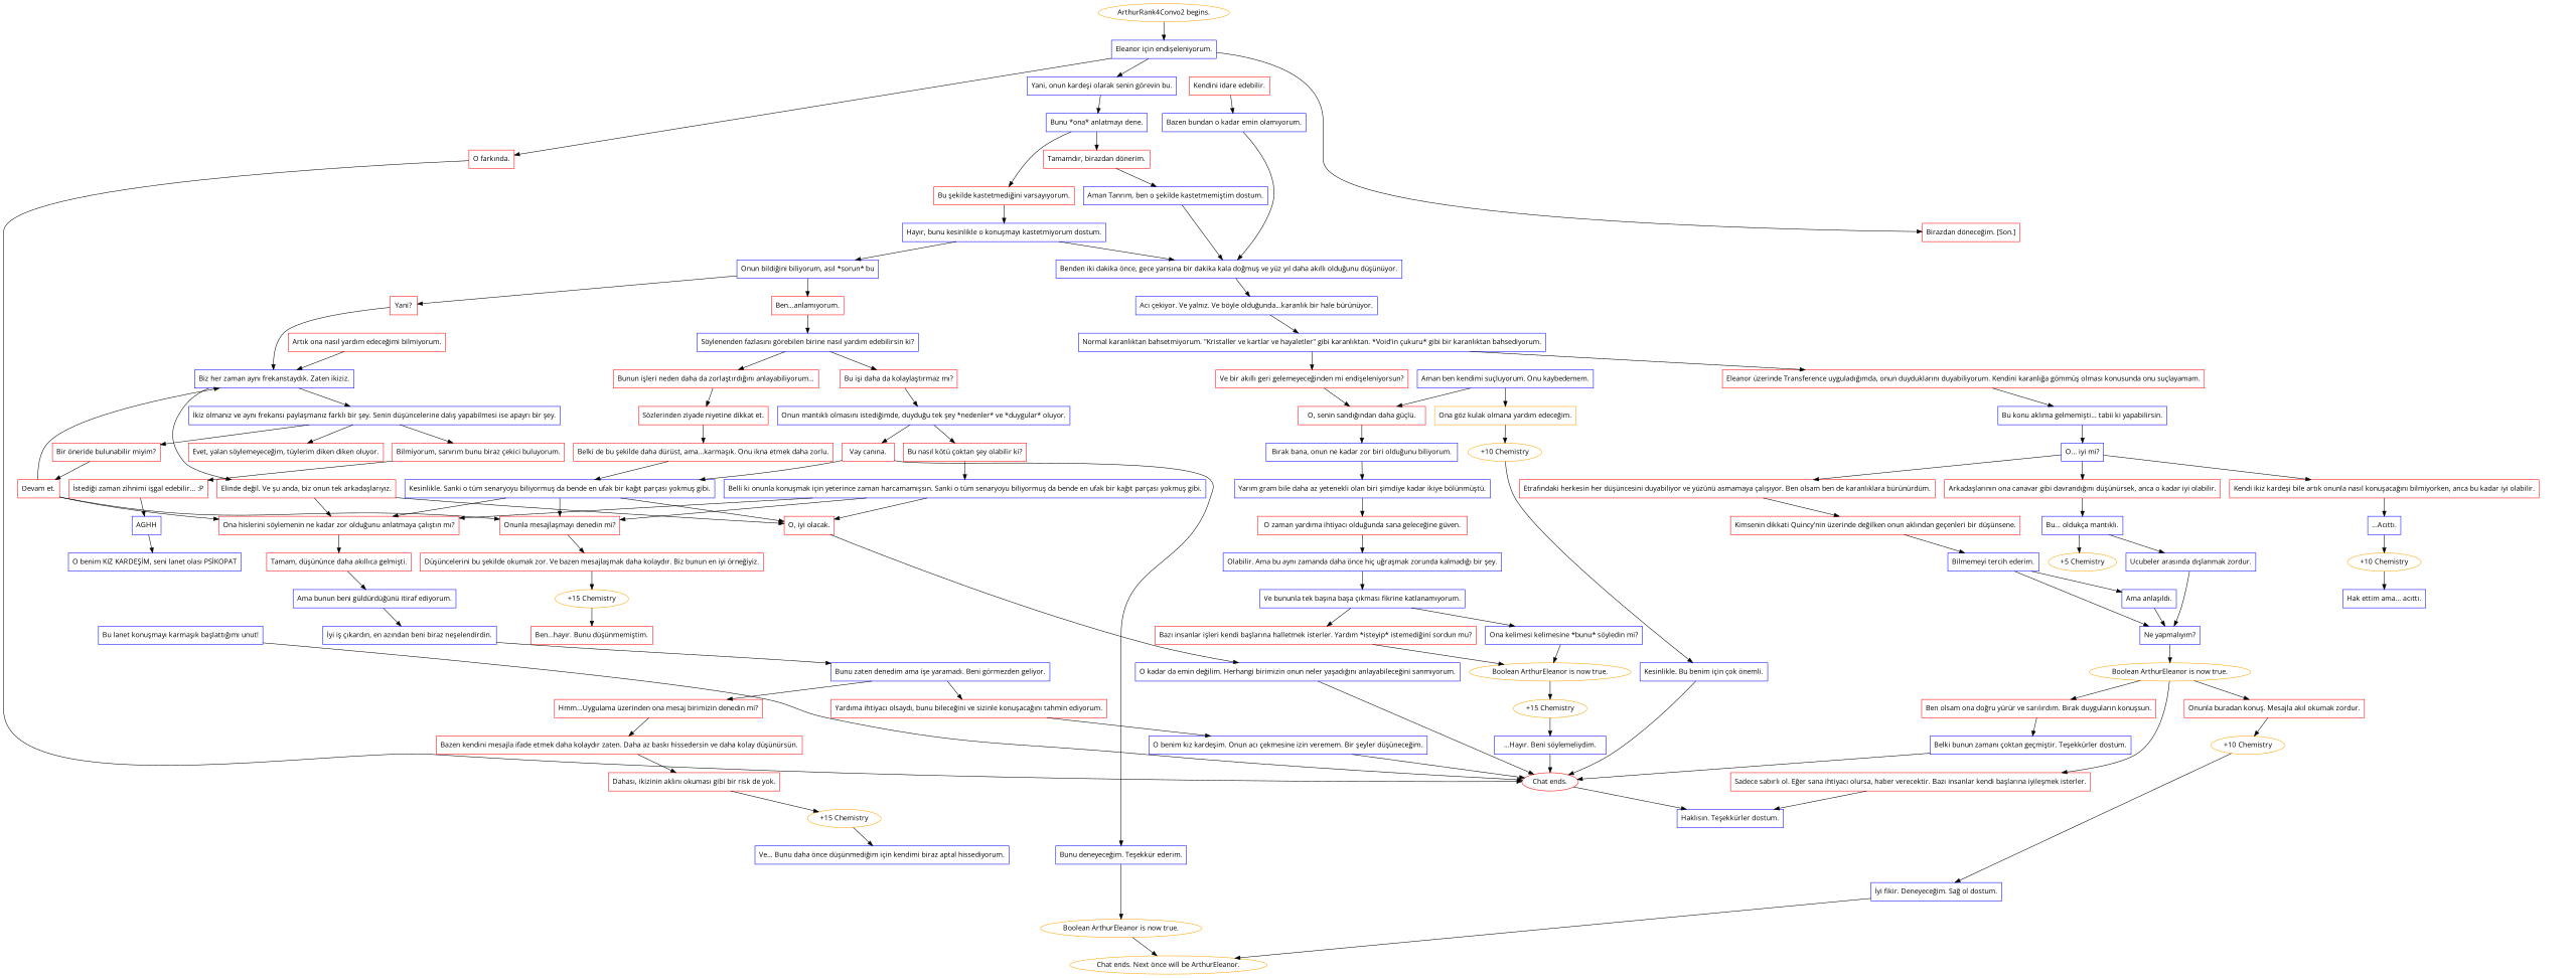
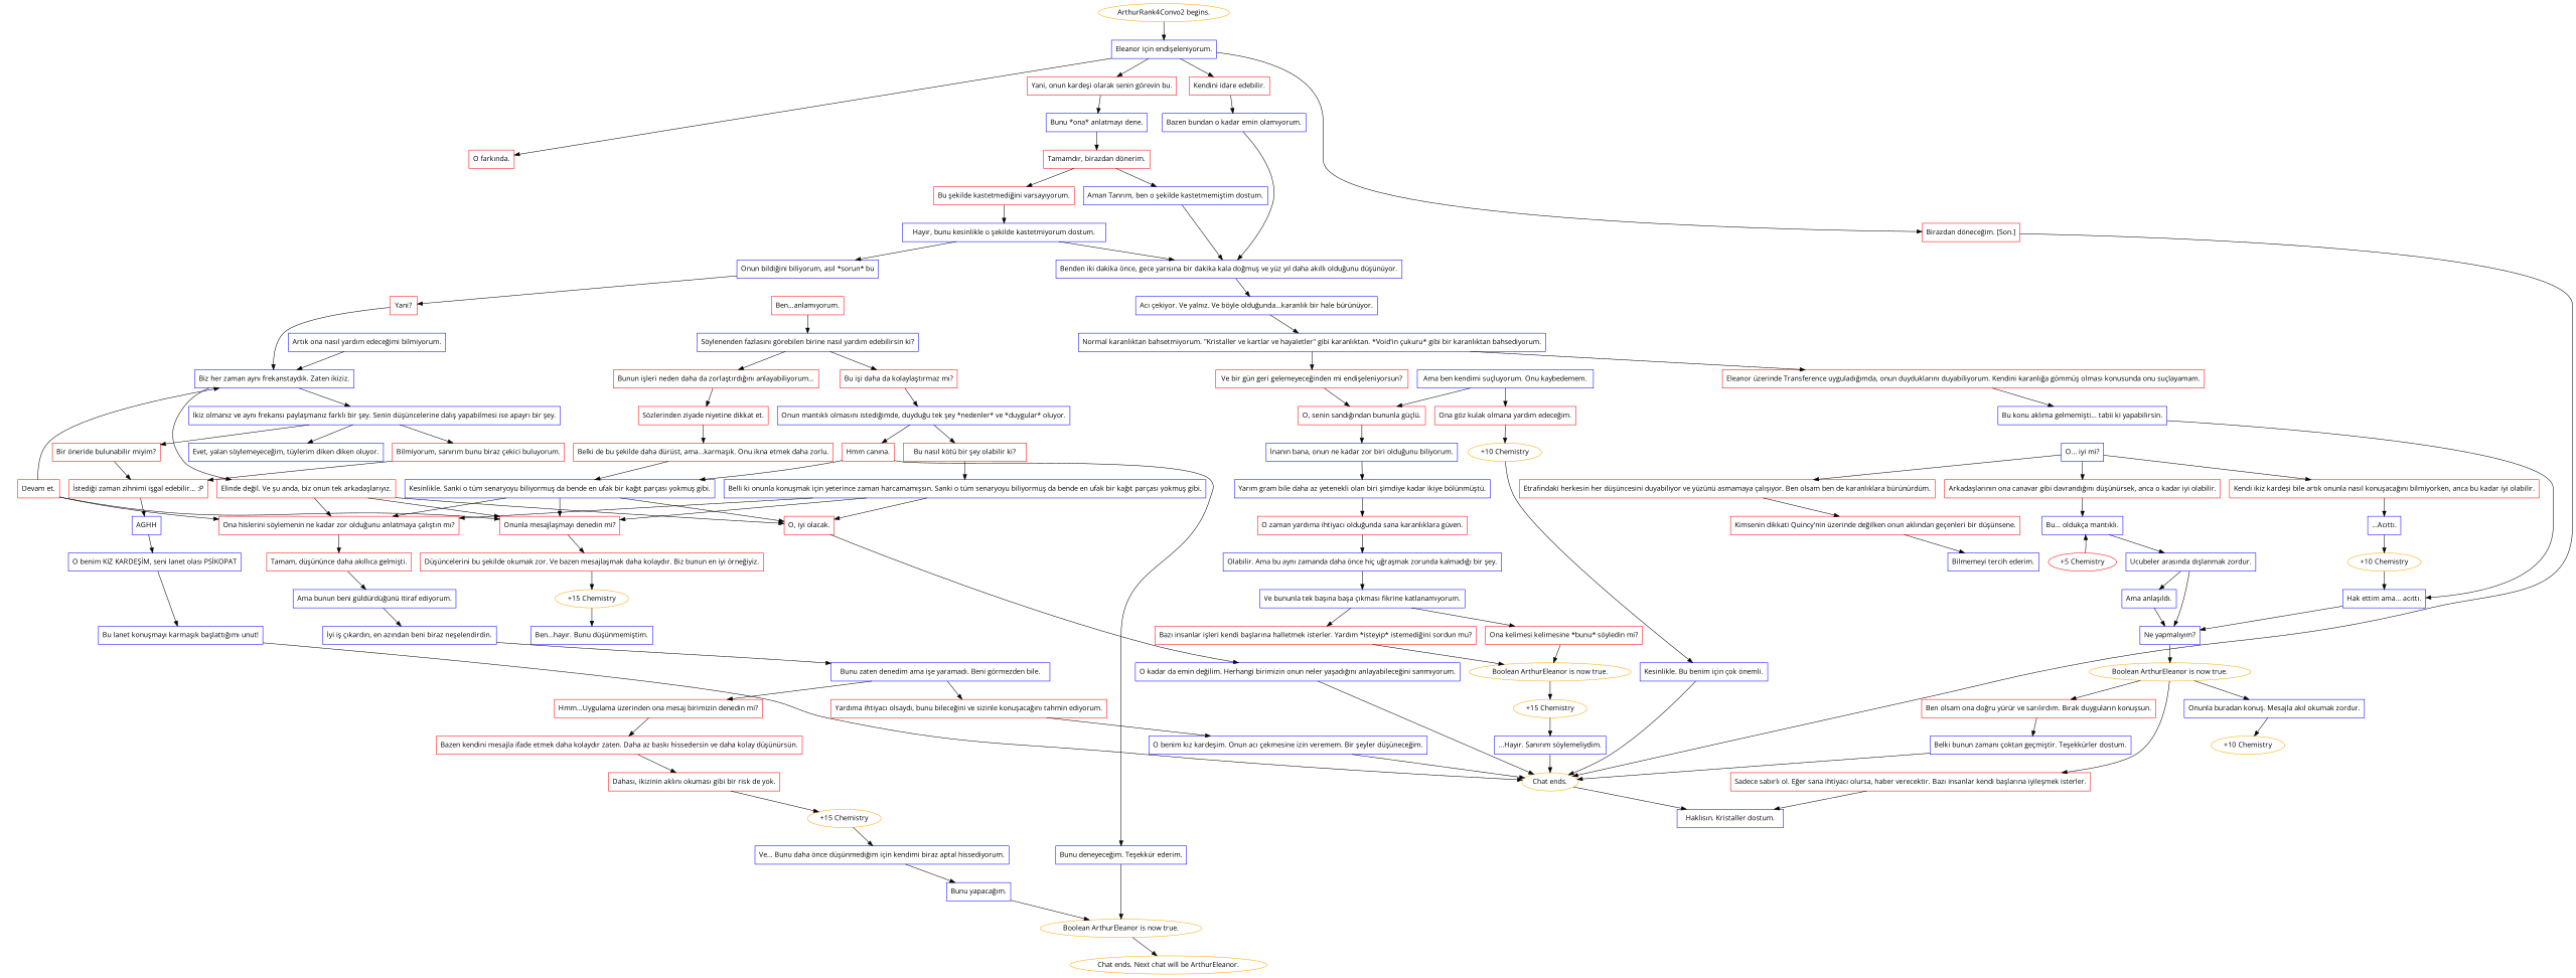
  digraph {
    fontname="Open Sans"
    node [color=blue fontname="Open Sans" shape=box]
    edge [fontname="Open Sans"]
    "ArthurRank4Convo2 begins." [color=orange shape=""]
    n2 [label="Eleanor için endişeleniyorum."]
    n3 [color=red label="O farkında."]
-   n4 [label="Yani, onun kardeşi olarak senin görevin bu."]
+   n4 [color=red label="Yani, onun kardeşi olarak senin görevin bu."]
    n5 [color=red label="Kendini idare edebilir."]
    n6 [color=red label="Birazdan döneceğim. [Son.]"]
    n7 [label="Bunu *ona* anlatmayı dene."]
    n8 [label="Bazen bundan o kadar emin olamıyorum."]
-   "Chat ends." [color=red shape=""]
+   "Chat ends." [color=orange shape=""]
    n10 [label="Onun bildiğini biliyorum, asıl *sorun* bu"]
    n11 [color=red label="Yani?"]
    n12 [color=red label="Ben...anlamıyorum."]
    n13 [color=red label="Tamamdır, birazdan dönerim."]
    n14 [color=red label="Bu şekilde kastetmediğini varsayıyorum."]
    n15 [label="Benden iki dakika önce, gece yarısına bir dakika kala doğmuş ve yüz yıl daha akıllı olduğunu düşünüyor."]
-   n16 [label="Haklısın. Teşekkürler dostum."]
+   n16 [label="Haklısın. Kristaller dostum."]
    n17 [label="Biz her zaman aynı frekanstaydık. Zaten ikiziz."]
    n18 [label="Söylenenden fazlasını görebilen birine nasıl yardım edebilirsin ki?"]
    n19 [label="Aman Tanrım, ben o şekilde kastetmemiştim dostum."]
-   n20 [label="Hayır, bunu kesinlikle o konuşmayı kastetmiyorum dostum."]
+   n20 [label="Hayır, bunu kesinlikle o şekilde kastetmiyorum dostum."]
    n21 [label="Acı çekiyor. Ve yalnız. Ve böyle olduğunda...karanlık bir hale bürünüyor."]
-   n22 [color=red label="Artık ona nasıl yardım edeceğimi bilmiyorum."]
+   n22 [label="Artık ona nasıl yardım edeceğimi bilmiyorum."]
    n23 [color=red label="Bu işi daha da kolaylaştırmaz mı?"]
    n24 [color=red label="Bunun işleri neden daha da zorlaştırdığını anlayabiliyorum..."]
    n25 [label="Normal karanlıktan bahsetmiyorum. \"Kristaller ve kartlar ve hayaletler\" gibi karanlıktan. *Void'in çukuru* gibi bir karanlıktan bahsediyorum."]
    n26 [label="İkiz olmanız ve aynı frekansı paylaşmanız farklı bir şey. Senin düşüncelerine dalış yapabilmesi ise apayrı bir şey."]
    n27 [color=red label="Elinde değil. Ve şu anda, biz onun tek arkadaşlarıyız."]
    n28 [label="Onun mantıklı olmasını istediğimde, duyduğu tek şey *nedenler* ve *duygular* oluyor."]
    n29 [color=red label="Sözlerinden ziyade niyetine dikkat et."]
-   n30 [color=red label="Ve bir akıllı geri gelemeyeceğinden mi endişeleniyorsun?"]
+   n30 [color=red label="Ve bir gün geri gelemeyeceğinden mi endişeleniyorsun?"]
    n31 [color=red label="Eleanor üzerinde Transference uyguladığımda, onun duyduklarını duyabiliyorum. Kendini karanlığa gömmüş olması konusunda onu suçlayamam."]
-   n32 [color=red label="Evet, yalan söylemeyeceğim, tüylerim diken diken oluyor."]
+   n32 [label="Evet, yalan söylemeyeceğim, tüylerim diken diken oluyor."]
    n33 [color=red label="Bir öneride bulunabilir miyim?"]
    n34 [color=red label="Bilmiyorum, sanırım bunu biraz çekici buluyorum."]
-   n35 [color=red label="Bu nasıl kötü çoktan şey olabilir ki?"]
-   n36 [color=red label="Vay canına."]
+   n35 [color=red label="Bu nasıl kötü bir şey olabilir ki?"]
+   n36 [color=red label="Hmm canına."]
    n37 [color=red label="Belki de bu şekilde daha dürüst, ama...karmaşık. Onu ikna etmek daha zorlu."]
-   n38 [color=red label="O, senin sandığından daha güçlü."]
+   n38 [color=red label="O, senin sandığından bununla güçlü."]
    n39 [label="Bu konu aklıma gelmemişti... tabii ki yapabilirsin."]
    n40 [color=red label="Devam et."]
    n41 [color=red label="İstediği zaman zihnimi işgal edebilir... :P"]
    n42 [label="Belli ki onunla konuşmak için yeterince zaman harcamamışsın. Sanki o tüm senaryoyu biliyormuş da bende en ufak bir kağıt parçası yokmuş gibi."]
    n43 [label="Kesinlikle. Sanki o tüm senaryoyu biliyormuş da bende en ufak bir kağıt parçası yokmuş gibi."]
    n44 [label="Bunu deneyeceğim. Teşekkür ederim."]
-   n45 [label="Aman ben kendimi suçluyorum. Onu kaybedemem."]
-   n46 [color=orange label="Ona göz kulak olmana yardım edeceğim."]
+   n45 [label="Ama ben kendimi suçluyorum. Onu kaybedemem."]
+   n46 [color=red label="Ona göz kulak olmana yardım edeceğim."]
    n47 [label="O... iyi mi?"]
    n48 [color=red label="O, iyi olacak."]
    n49 [color=red label="Onunla mesajlaşmayı denedin mi?"]
    n50 [color=red label="Ona hislerini söylemenin ne kadar zor olduğunu anlatmaya çalıştın mı?"]
    n51 [label=AGHH]
-   n52 [label="Bırak bana, onun ne kadar zor biri olduğunu biliyorum."]
+   n52 [label="İnanın bana, onun ne kadar zor biri olduğunu biliyorum."]
    n53 [color=orange label="+10 Chemistry" shape=""]
    n54 [color=red label="Arkadaşlarının ona canavar gibi davrandığını düşünürsek, anca o kadar iyi olabilir."]
    n55 [color=red label="Kendi ikiz kardeşi bile artık onunla nasıl konuşacağını bilmiyorken, anca bu kadar iyi olabilir."]
    n56 [color=red label="Etrafındaki herkesin her düşüncesini duyabiliyor ve yüzünü asmamaya çalışıyor. Ben olsam ben de karanlıklara bürünürdüm."]
    n57 [label="O kadar da emin değilim. Herhangi birimizin onun neler yaşadığını anlayabileceğini sanmıyorum."]
    n58 [color=red label="Düşüncelerini bu şekilde okumak zor. Ve bazen mesajlaşmak daha kolaydır. Biz bunun en iyi örneğiyiz."]
    n59 [color=red label="Tamam, düşününce daha akıllıca gelmişti."]
    n60 [label="O benim KIZ KARDEŞİM, seni lanet olası PSİKOPAT"]
    n61 [label="Yarım gram bile daha az yetenekli olan biri şimdiye kadar ikiye bölünmüştü."]
    n62 [label="Kesinlikle. Bu benim için çok önemli."]
    n63 [label="Bu... oldukça mantıklı."]
    n64 [label="...Acıttı."]
    n65 [color=red label="Kimsenin dikkati Quincy'nin üzerinde değilken onun aklından geçenleri bir düşünsene."]
    n66 [color=orange label="+15 Chemistry" shape=""]
    n67 [label="Ama bunun beni güldürdüğünü itiraf ediyorum."]
    n68 [label="Bu lanet konuşmayı karmaşık başlattığımı unut!"]
-   n69 [color=red label="O zaman yardıma ihtiyacı olduğunda sana geleceğine güven."]
-   n70 [color=orange label="+5 Chemistry" shape=""]
+   n69 [color=red label="O zaman yardıma ihtiyacı olduğunda sana karanlıklara güven."]
+   n70 [color=red label="+5 Chemistry" shape=""]
    n71 [label="Ucubeler arasında dışlanmak zordur."]
    n72 [color=orange label="+10 Chemistry" shape=""]
    n73 [label="Bilmemeyi tercih ederim."]
-   n74 [color=red label="Ben...hayır. Bunu düşünmemiştim."]
+   n74 [label="Ben...hayır. Bunu düşünmemiştim."]
    n75 [label="İyi iş çıkardın, en azından beni biraz neşelendirdin."]
    n76 [label="Olabilir. Ama bu aynı zamanda daha önce hiç uğraşmak zorunda kalmadığı bir şey."]
    n77 [label="Hak ettim ama... acıttı."]
    n78 [label="Ama anlaşıldı."]
-   n79 [label="Bunu zaten denedim ama işe yaramadı. Beni görmezden geliyor."]
+   n79 [label="Bunu zaten denedim ama işe yaramadı. Beni görmezden bile."]
    n80 [label="Ve bununla tek başına başa çıkması fikrine katlanamıyorum."]
    n81 [label="Ne yapmalıyım?"]
    n82 [color=orange label="Boolean ArthurEleanor is now true." shape=""]
    n83 [color=red label="Hmm...Uygulama üzerinden ona mesaj birimizin denedin mi?"]
    n84 [color=red label="Yardıma ihtiyacı olsaydı, bunu bileceğini ve sizinle konuşacağını tahmin ediyorum."]
    n85 [color=red label="Bazı insanlar işleri kendi başlarına halletmek isterler. Yardım *isteyip* istemediğini sordun mu?"]
-   n86 [label="Ona kelimesi kelimesine *bunu* söyledin mi?"]
+   n86 [color=red label="Ona kelimesi kelimesine *bunu* söyledin mi?"]
    n87 [color=orange label="Boolean ArthurEleanor is now true." shape=""]
-   "Chat ends. Next chat will be ArthurEleanor." [color=orange label="Chat ends. Next önce will be ArthurEleanor." shape=""]
+   "Chat ends. Next chat will be ArthurEleanor." [color=orange shape=""]
    n89 [color=red label="Bazen kendini mesajla ifade etmek daha kolaydır zaten. Daha az baskı hissedersin ve daha kolay düşünürsün."]
    n90 [label="O benim kız kardeşim. Onun acı çekmesine izin veremem. Bir şeyler düşüneceğim."]
    n91 [color=orange label="Boolean ArthurEleanor is now true." shape=""]
    n92 [color=red label="Ben olsam ona doğru yürür ve sarılırdım. Bırak duyguların konuşsun."]
-   n93 [color=red label="Onunla buradan konuş. Mesajla akıl okumak zordur."]
+   n93 [label="Onunla buradan konuş. Mesajla akıl okumak zordur."]
    n94 [color=red label="Sadece sabırlı ol. Eğer sana ihtiyacı olursa, haber verecektir. Bazı insanlar kendi başlarına iyileşmek isterler."]
    n95 [color=red label="Dahası, ikizinin aklını okuması gibi bir risk de yok."]
    n96 [color=orange label="+15 Chemistry" shape=""]
    n97 [label="Belki bunun zamanı çoktan geçmiştir. Teşekkürler dostum."]
    n98 [color=orange label="+10 Chemistry" shape=""]
    n99 [color=orange label="+15 Chemistry" shape=""]
-   n100 [label="...Hayır. Beni söylemeliydim."]
-   n101 [label="İyi fikir. Deneyeceğim. Sağ ol dostum."]
+   n100 [label="...Hayır. Sanırım söylemeliydim."]
    n102 [label="Ve... Bunu daha önce düşünmediğim için kendimi biraz aptal hissediyorum."]
+   n103 [label="Bunu yapacağım."]
    "ArthurRank4Convo2 begins." -> n2
    n2 -> n3
    n2 -> n4
+   n2 -> n5
    n2 -> n6
    n4 -> n7
    n5 -> n8
-   n3 -> "Chat ends."
+   n6 -> "Chat ends."
    n7 -> n13
-   n7 -> n14
+   n13 -> n14
    n8 -> n15
    "Chat ends." -> n16
    n10 -> n11
-   n10 -> n12
    n11 -> n17
    n12 -> n18
    n13 -> n19
    n14 -> n20
    n15 -> n21
    n17 -> n26
    n17 -> n27
    n18 -> n23
    n18 -> n24
    n19 -> n15
    n20 -> n10
    n20 -> n15
    n21 -> n25
    n22 -> n17
    n23 -> n28
    n24 -> n29
    n25 -> n30
    n25 -> n31
    n26 -> n32
    n26 -> n33
    n26 -> n34
    n27 -> n48
+   n27 -> n49
    n27 -> n50
    n28 -> n35
    n28 -> n36
    n29 -> n37
    n30 -> n38
    n31 -> n39
-   n33 -> n40
+   n33 -> n41
    n34 -> n41
    n35 -> n42
    n36 -> n43
    n36 -> n44
    n37 -> n43
    n38 -> n52
-   n39 -> n47
+   n39 -> n77
    n40 -> n17
    n40 -> n49
    n40 -> n50
    n41 -> n51
    n42 -> n48
    n42 -> n49
    n42 -> n50
    n43 -> n48
    n43 -> n49
    n43 -> n50
    n44 -> n82
    n45 -> n38
    n45 -> n46
    n46 -> n53
    n47 -> n54
    n47 -> n55
    n47 -> n56
    n48 -> n57
    n49 -> n58
    n50 -> n59
    n51 -> n60
    n52 -> n61
    n53 -> n62
    n54 -> n63
    n55 -> n64
    n56 -> n65
    n57 -> "Chat ends."
    n58 -> n66
    n59 -> n67
+   n60 -> n68
    n61 -> n69
    n62 -> "Chat ends."
-   n63 -> n70
+   n70 -> n63
    n63 -> n71
    n64 -> n72
    n65 -> n73
    n66 -> n74
    n67 -> n75
    n68 -> "Chat ends."
    n69 -> n76
    n71 -> n81
    n72 -> n77
-   n73 -> n78
+   n71 -> n78
    n75 -> n79
    n76 -> n80
-   n73 -> n81
+   n77 -> n81
    n78 -> n81
    n79 -> n83
    n79 -> n84
    n80 -> n85
    n80 -> n86
    n81 -> n87
    n82 -> "Chat ends. Next chat will be ArthurEleanor."
    n83 -> n89
    n84 -> n90
    n85 -> n91
    n86 -> n91
    n87 -> n92
    n87 -> n93
    n87 -> n94
    n89 -> n95
    n90 -> "Chat ends."
    n91 -> n96
    n92 -> n97
    n93 -> n98
    n94 -> n16
    n95 -> n99
    n96 -> n100
    n97 -> "Chat ends."
-   n98 -> n101
    n99 -> n102
    n100 -> "Chat ends."
-   n101 -> "Chat ends. Next chat will be ArthurEleanor."
+   n102 -> n103
+   n103 -> n82
  }
